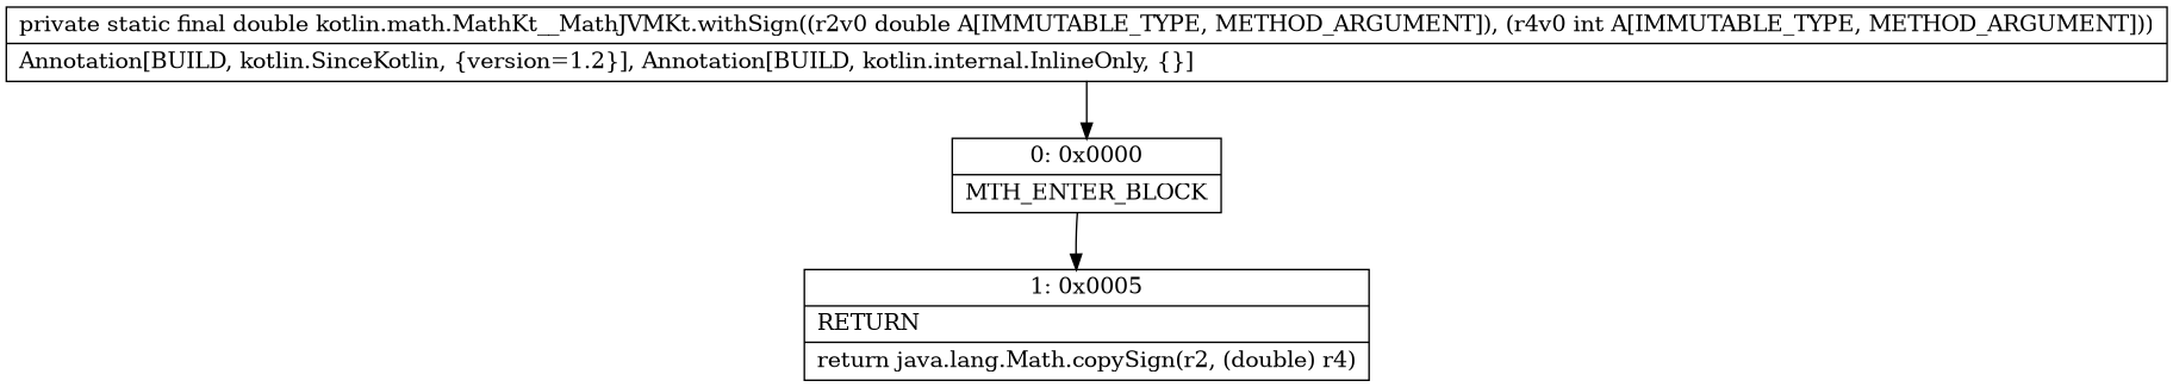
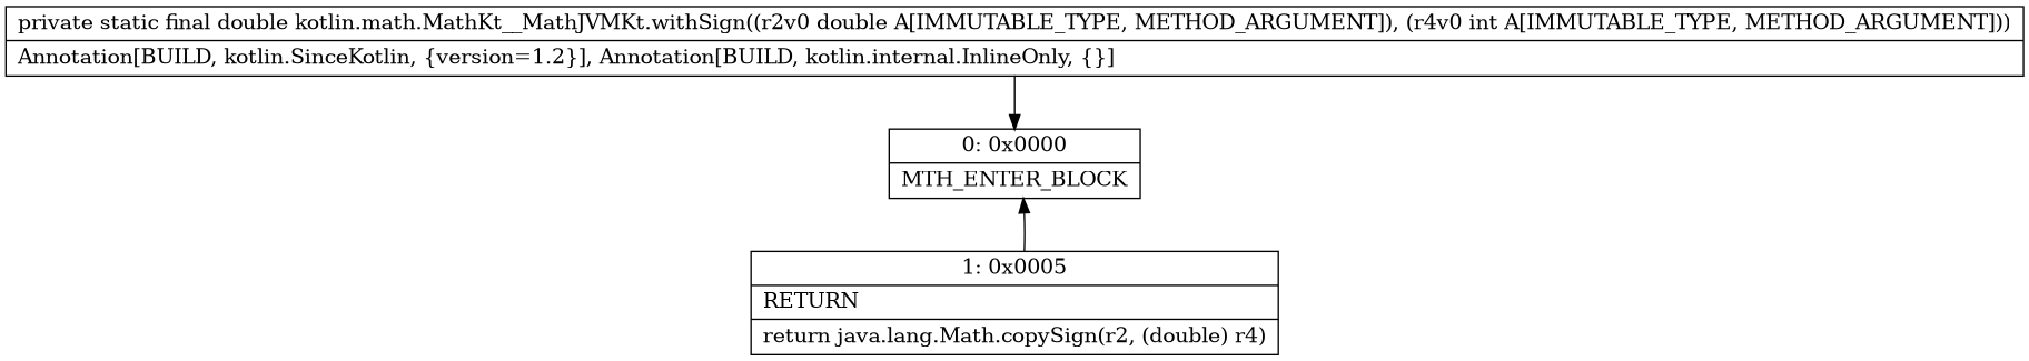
  digraph {
    node [shape=record]
    n1 [label="{0\:\ 0x0000|MTH_ENTER_BLOCK\l}"]
    n2 [label="{1\:\ 0x0005|RETURN\l|return java.lang.Math.copySign(r2, (double) r4)\l}"]
    n3 [label="{private static final double kotlin.math.MathKt__MathJVMKt.withSign((r2v0 double A[IMMUTABLE_TYPE, METHOD_ARGUMENT]), (r4v0 int A[IMMUTABLE_TYPE, METHOD_ARGUMENT]))  | Annotation[BUILD, kotlin.SinceKotlin, \{version=1.2\}], Annotation[BUILD, kotlin.internal.InlineOnly, \{\}]\l}"]
-   n1 -> n2
+   n2 -> n1
    n3 -> n1
  }
